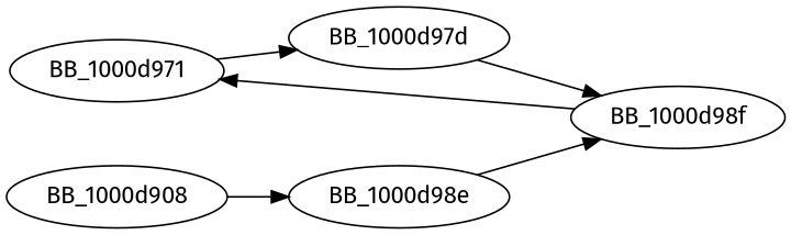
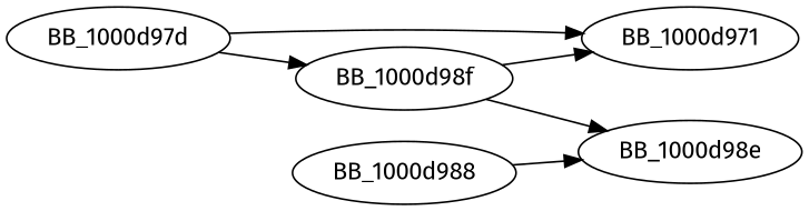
  digraph {
    fontname="Fira Sans"
    rankdir=LR
    node [fontname="Fira Sans"]
    edge [fontname="Fira Sans"]
    BB_1000d971
    BB_1000d97d
    BB_1000d98f
-   BB_1000d988 [label=BB_1000d908]
+   BB_1000d988
    BB_1000d98e
-   BB_1000d971 -> BB_1000d97d
+   BB_1000d97d -> BB_1000d971
    BB_1000d97d -> BB_1000d98f
    BB_1000d98f -> BB_1000d971
    BB_1000d988 -> BB_1000d98e
-   BB_1000d98e -> BB_1000d98f
+   BB_1000d98f -> BB_1000d98e
  }
